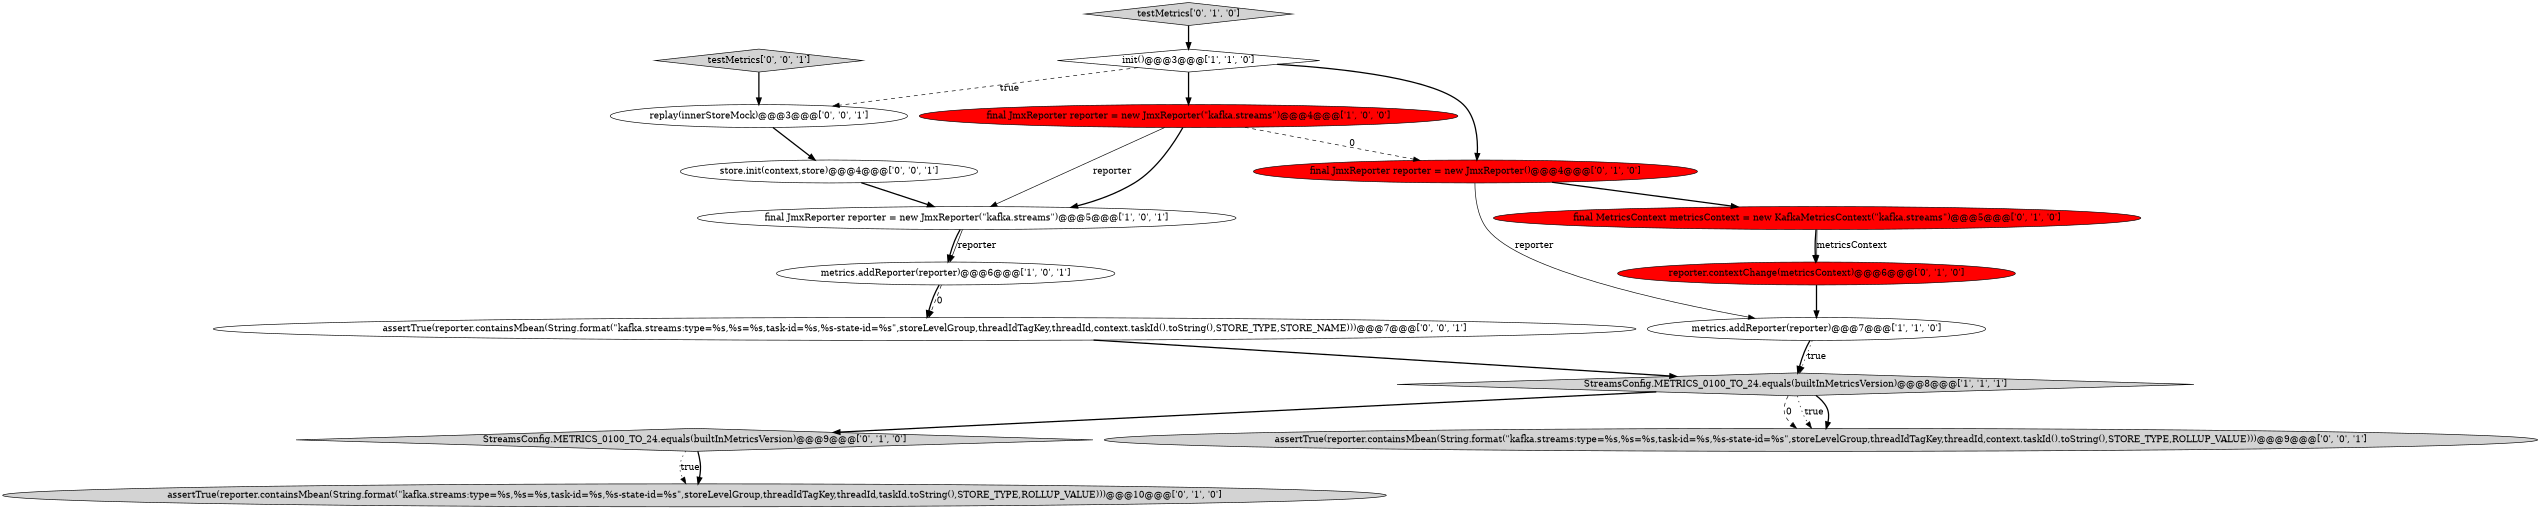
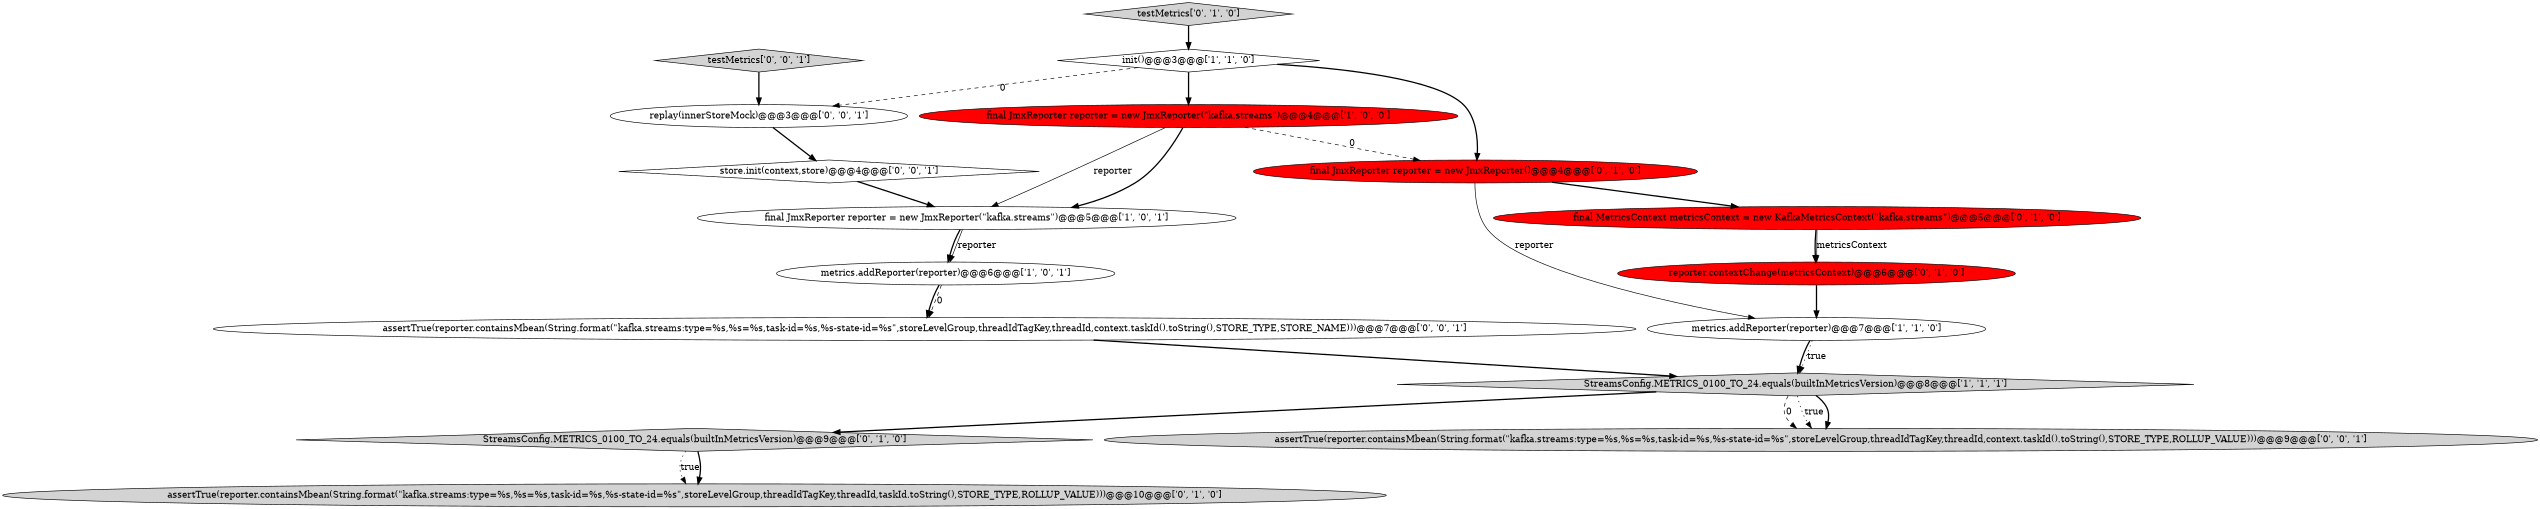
  digraph {
    node [fillcolor=white shape=ellipse style=filled]
    edge [style=bold]
    n1 [fillcolor=red label="final MetricsContext metricsContext = new KafkaMetricsContext(\"kafka.streams\")@@@5@@@['0', '1', '0']"]
    n2 [fillcolor=red label="reporter.contextChange(metricsContext)@@@6@@@['0', '1', '0']"]
    n3 [label="metrics.addReporter(reporter)@@@7@@@['1', '1', '0']"]
    n4 [fillcolor=red label="final JmxReporter reporter = new JmxReporter(\"kafka.streams\")@@@4@@@['1', '0', '0']"]
    n5 [fillcolor=red label="final JmxReporter reporter = new JmxReporter()@@@4@@@['0', '1', '0']"]
    n6 [label="final JmxReporter reporter = new JmxReporter(\"kafka.streams\")@@@5@@@['1', '0', '1']"]
    n7 [label="metrics.addReporter(reporter)@@@6@@@['1', '0', '1']"]
    n8 [fillcolor=lightgray label="StreamsConfig.METRICS_0100_TO_24.equals(builtInMetricsVersion)@@@8@@@['1', '1', '1']" shape=diamond]
    n9 [fillcolor=lightgray label="testMetrics['0', '0', '1']" shape=diamond]
    n10 [label="replay(innerStoreMock)@@@3@@@['0', '0', '1']"]
-   n11 [label="store.init(context,store)@@@4@@@['0', '0', '1']"]
+   n11 [label="store.init(context,store)@@@4@@@['0', '0', '1']" shape=diamond]
    n12 [label="init()@@@3@@@['1', '1', '0']" shape=diamond]
    n13 [fillcolor=lightgray label="testMetrics['0', '1', '0']" shape=diamond]
    n14 [fillcolor=lightgray label="StreamsConfig.METRICS_0100_TO_24.equals(builtInMetricsVersion)@@@9@@@['0', '1', '0']" shape=diamond]
    n15 [fillcolor=lightgray label="assertTrue(reporter.containsMbean(String.format(\"kafka.streams:type=%s,%s=%s,task-id=%s,%s-state-id=%s\",storeLevelGroup,threadIdTagKey,threadId,taskId.toString(),STORE_TYPE,ROLLUP_VALUE)))@@@10@@@['0', '1', '0']"]
    n16 [fillcolor=lightgray label="assertTrue(reporter.containsMbean(String.format(\"kafka.streams:type=%s,%s=%s,task-id=%s,%s-state-id=%s\",storeLevelGroup,threadIdTagKey,threadId,context.taskId().toString(),STORE_TYPE,ROLLUP_VALUE)))@@@9@@@['0', '0', '1']"]
    n17 [label="assertTrue(reporter.containsMbean(String.format(\"kafka.streams:type=%s,%s=%s,task-id=%s,%s-state-id=%s\",storeLevelGroup,threadIdTagKey,threadId,context.taskId().toString(),STORE_TYPE,STORE_NAME)))@@@7@@@['0', '0', '1']"]
    n1 -> n2
    n1 -> n2 [label=metricsContext style=solid]
    n2 -> n3
    n3 -> n8 [label=true style=dotted]
    n3 -> n8
    n4 -> n5 [label=0 style=dashed]
    n4 -> n6 [label=reporter style=solid]
    n4 -> n6
    n5 -> n1
    n5 -> n3 [label=reporter style=solid]
    n6 -> n7
    n6 -> n7 [label=reporter style=solid]
    n7 -> n17
    n7 -> n17 [label=0 style=dashed]
    n8 -> n14
    n8 -> n16
    n8 -> n16 [label=0 style=dashed]
    n8 -> n16 [label=true style=dotted]
    n9 -> n10
    n10 -> n11
    n11 -> n6
    n12 -> n4
    n12 -> n5
-   n12 -> n10 [label=true style=dashed]
+   n12 -> n10 [label=0 style=dashed]
    n13 -> n12
    n14 -> n15 [label=true style=dotted]
    n14 -> n15
    n17 -> n8
  }
